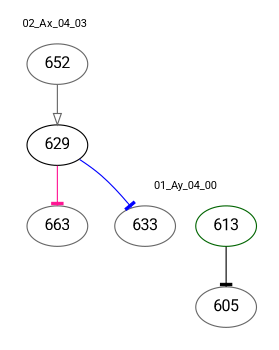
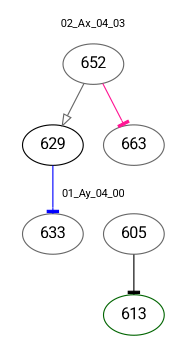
  digraph {
    fontname=Roboto
    node [color=gray40 fontname=Roboto]
    edge [arrowhead=tee fontname=Roboto]
    n1 [label=652]
    n2 [color=black label=629]
    n3 [label=663]
    n4 [label=605]
    n5 [color=darkgreen label=613]
    n6 [label=633]
    subgraph cluster_1 {
      color=white
      fontsize=10
      label="02_Ax_04_03"
      n1
      n2
      n3
    }
    subgraph cluster_2 {
      color=white
      fontsize=10
      label="01_Ay_04_00"
      n4
      n5
      n6
    }
    n1 -> n2 [arrowhead=onormal color=gray40]
-   n2 -> n3 [color=deeppink]
+   n1 -> n3 [color=deeppink]
    n2 -> n6 [color=blue]
-   n5 -> n4 [color=black]
+   n4 -> n5 [color=black]
  }
